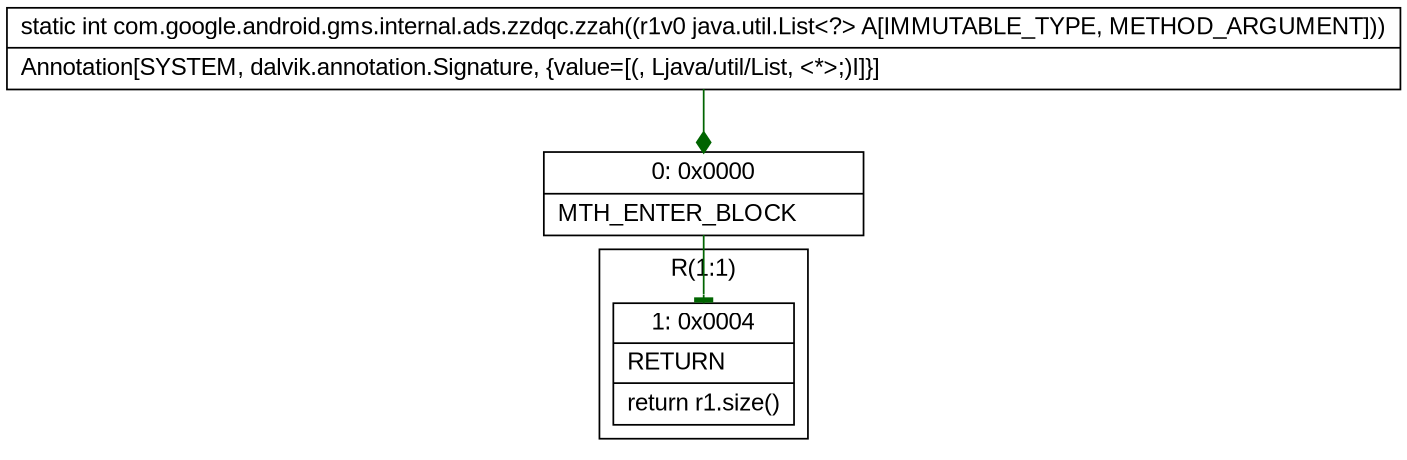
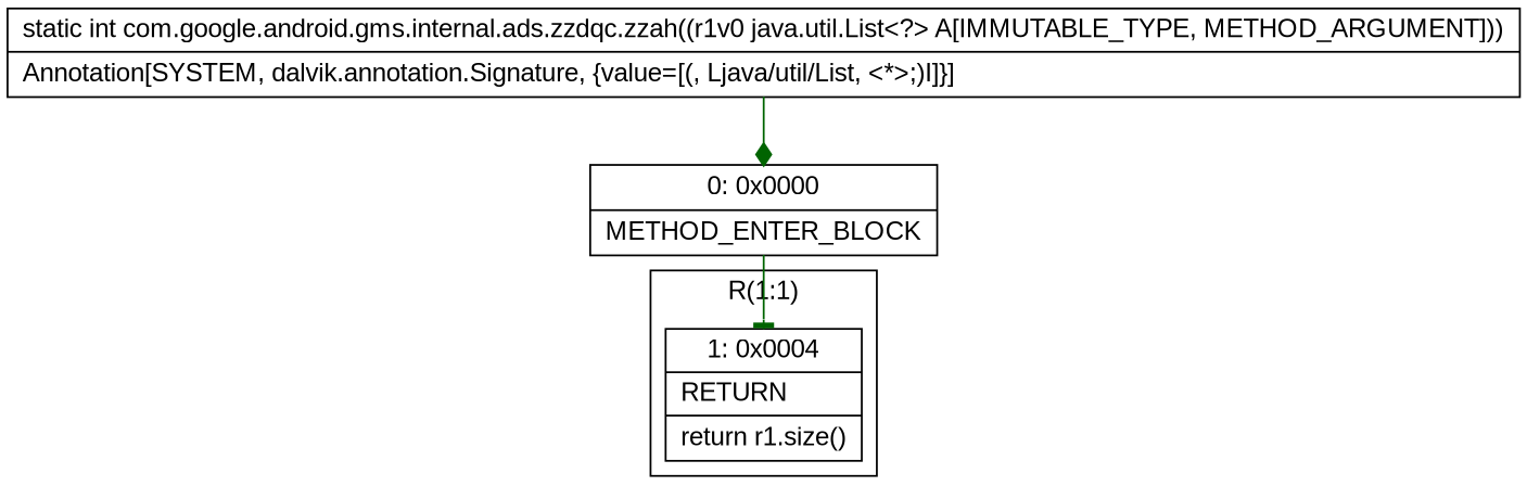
  digraph {
    fontname="Liberation Sans"
    node [color=black shape=record fontname="Liberation Sans"]
    edge [color=darkgreen fontname="Liberation Sans"]
    n1 [label="{1\:\ 0x0004|RETURN\l|return r1.size()\l}"]
-   n2 [label="{0\:\ 0x0000|MTH_ENTER_BLOCK\l}"]
+   n2 [label="{0\:\ 0x0000|METHOD_ENTER_BLOCK\l}"]
    n3 [label="{static int com.google.android.gms.internal.ads.zzdqc.zzah((r1v0 java.util.List\<?\> A[IMMUTABLE_TYPE, METHOD_ARGUMENT]))  | Annotation[SYSTEM, dalvik.annotation.Signature, \{value=[(, Ljava\/util\/List, \<*\>;)I]\}]\l}"]
    subgraph cluster_1 {
      label="R(1:1)"
      n1
    }
    n2 -> n1 [arrowhead=tee]
    n3 -> n2 [arrowhead=diamond]
  }
